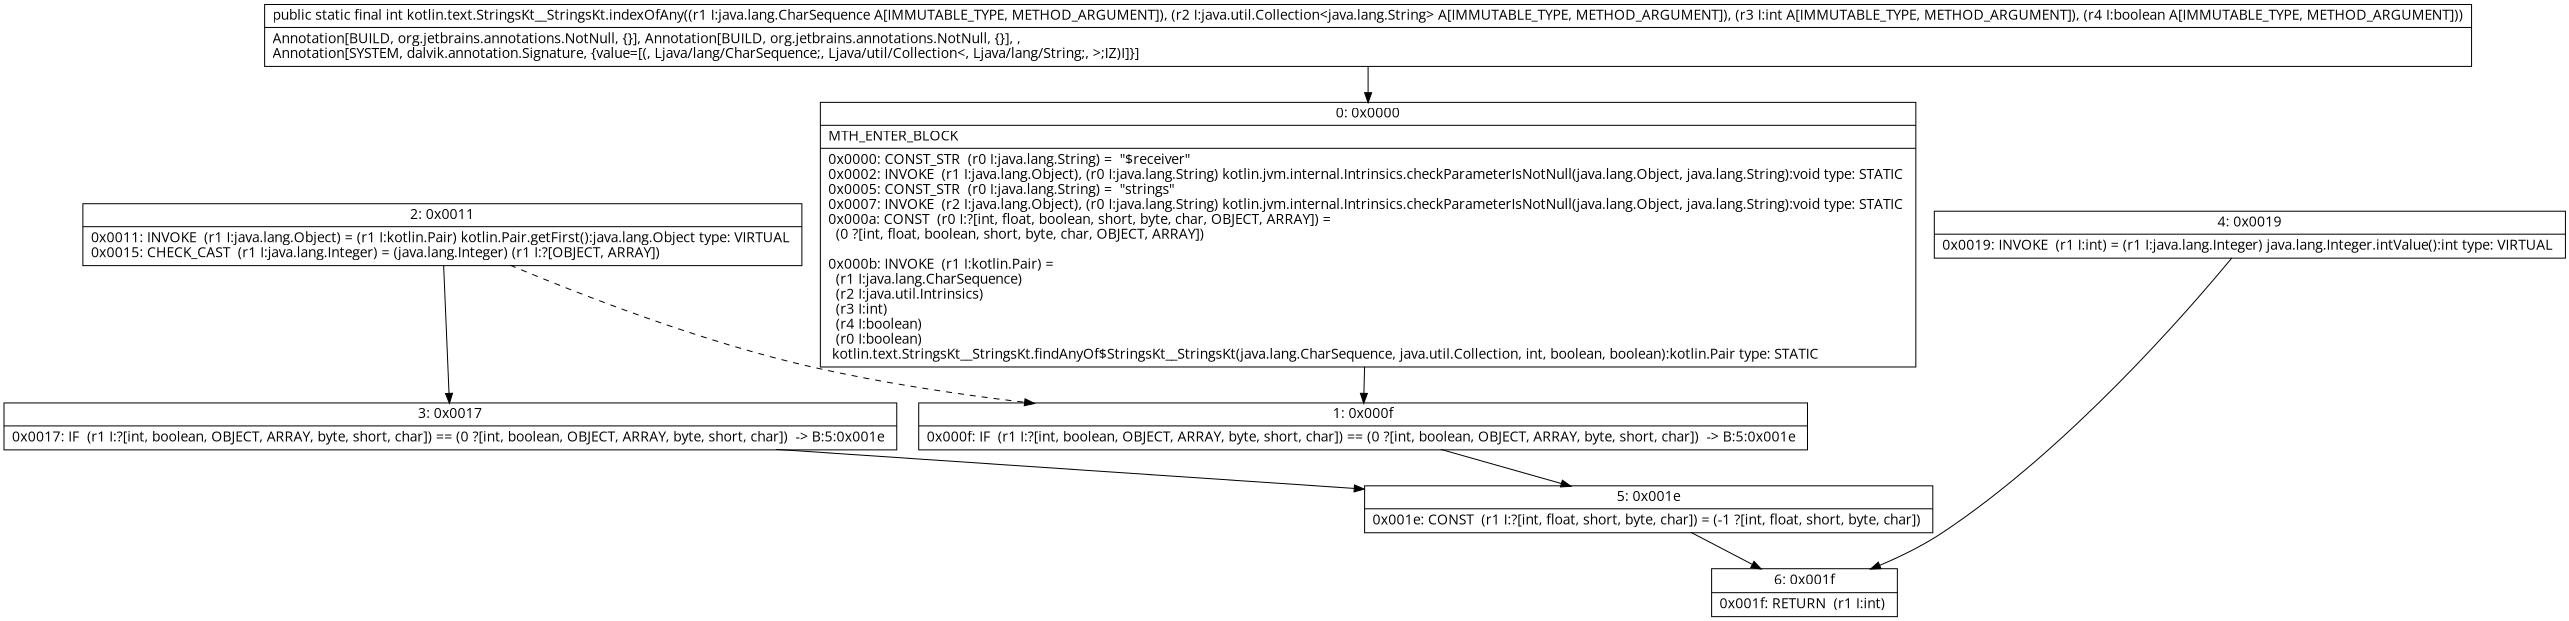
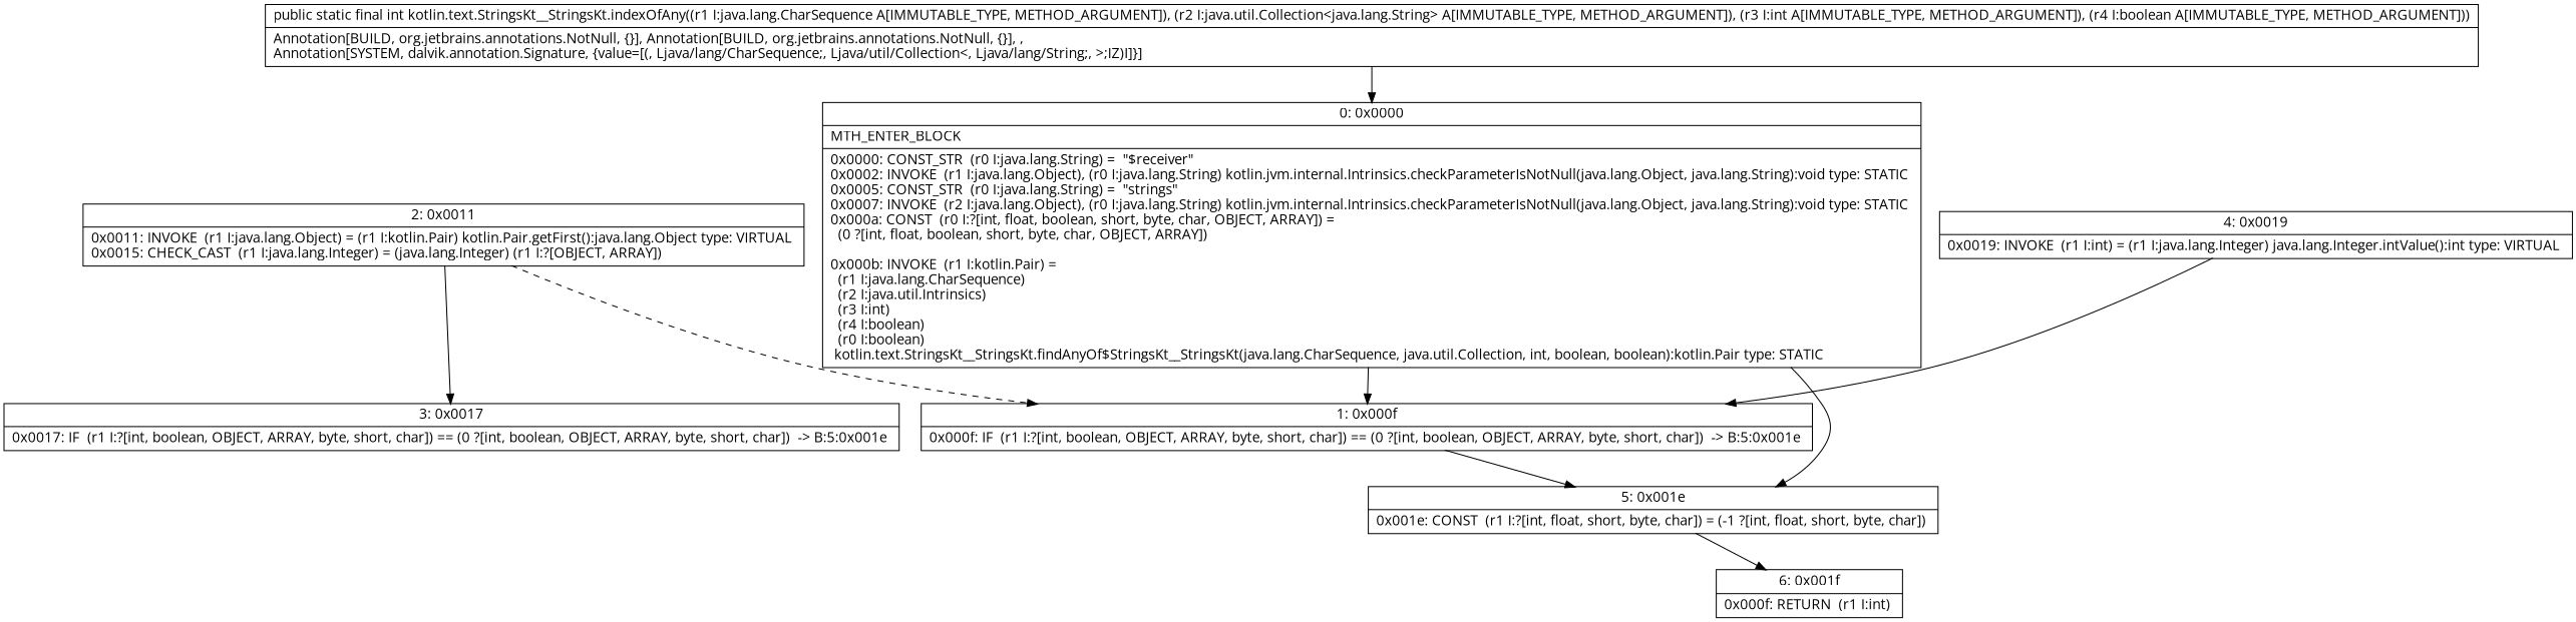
  digraph {
    fontname="Open Sans"
    node [fontname="Open Sans" shape=record]
    edge [fontname="Open Sans"]
    n1 [label="{0\:\ 0x0000|MTH_ENTER_BLOCK\l|0x0000: CONST_STR  (r0 I:java.lang.String) =  \"$receiver\" \l0x0002: INVOKE  (r1 I:java.lang.Object), (r0 I:java.lang.String) kotlin.jvm.internal.Intrinsics.checkParameterIsNotNull(java.lang.Object, java.lang.String):void type: STATIC \l0x0005: CONST_STR  (r0 I:java.lang.String) =  \"strings\" \l0x0007: INVOKE  (r2 I:java.lang.Object), (r0 I:java.lang.String) kotlin.jvm.internal.Intrinsics.checkParameterIsNotNull(java.lang.Object, java.lang.String):void type: STATIC \l0x000a: CONST  (r0 I:?[int, float, boolean, short, byte, char, OBJECT, ARRAY]) = \l  (0 ?[int, float, boolean, short, byte, char, OBJECT, ARRAY])\l \l0x000b: INVOKE  (r1 I:kotlin.Pair) = \l  (r1 I:java.lang.CharSequence)\l  (r2 I:java.util.Intrinsics)\l  (r3 I:int)\l  (r4 I:boolean)\l  (r0 I:boolean)\l kotlin.text.StringsKt__StringsKt.findAnyOf$StringsKt__StringsKt(java.lang.CharSequence, java.util.Collection, int, boolean, boolean):kotlin.Pair type: STATIC \l}"]
    n2 [label="{1\:\ 0x000f|0x000f: IF  (r1 I:?[int, boolean, OBJECT, ARRAY, byte, short, char]) == (0 ?[int, boolean, OBJECT, ARRAY, byte, short, char])  \-\> B:5:0x001e \l}"]
    n3 [label="{5\:\ 0x001e|0x001e: CONST  (r1 I:?[int, float, short, byte, char]) = (\-1 ?[int, float, short, byte, char]) \l}"]
    n4 [label="{2\:\ 0x0011|0x0011: INVOKE  (r1 I:java.lang.Object) = (r1 I:kotlin.Pair) kotlin.Pair.getFirst():java.lang.Object type: VIRTUAL \l0x0015: CHECK_CAST  (r1 I:java.lang.Integer) = (java.lang.Integer) (r1 I:?[OBJECT, ARRAY]) \l}"]
    n5 [label="{3\:\ 0x0017|0x0017: IF  (r1 I:?[int, boolean, OBJECT, ARRAY, byte, short, char]) == (0 ?[int, boolean, OBJECT, ARRAY, byte, short, char])  \-\> B:5:0x001e \l}"]
-   n6 [label="{6\:\ 0x001f|0x001f: RETURN  (r1 I:int) \l}"]
+   n6 [label="{6\:\ 0x001f|0x000f: RETURN  (r1 I:int) \l}"]
    n7 [label="{4\:\ 0x0019|0x0019: INVOKE  (r1 I:int) = (r1 I:java.lang.Integer) java.lang.Integer.intValue():int type: VIRTUAL \l}"]
    n8 [label="{public static final int kotlin.text.StringsKt__StringsKt.indexOfAny((r1 I:java.lang.CharSequence A[IMMUTABLE_TYPE, METHOD_ARGUMENT]), (r2 I:java.util.Collection\<java.lang.String\> A[IMMUTABLE_TYPE, METHOD_ARGUMENT]), (r3 I:int A[IMMUTABLE_TYPE, METHOD_ARGUMENT]), (r4 I:boolean A[IMMUTABLE_TYPE, METHOD_ARGUMENT]))  | Annotation[BUILD, org.jetbrains.annotations.NotNull, \{\}], Annotation[BUILD, org.jetbrains.annotations.NotNull, \{\}], , \lAnnotation[SYSTEM, dalvik.annotation.Signature, \{value=[(, Ljava\/lang\/CharSequence;, Ljava\/util\/Collection\<, Ljava\/lang\/String;, \>;IZ)I]\}]\l}"]
    n1 -> n2
    n2 -> n3
    n3 -> n6
    n4 -> n2 [style=dashed]
    n4 -> n5
-   n5 -> n3
-   n7 -> n6
+   n1 -> n3
+   n7 -> n2
    n8 -> n1
  }
